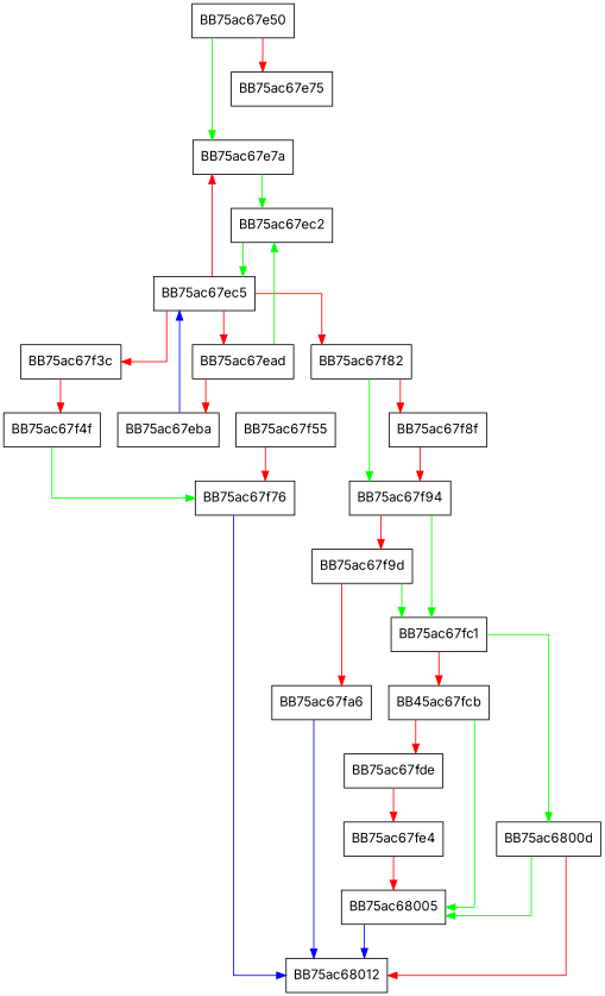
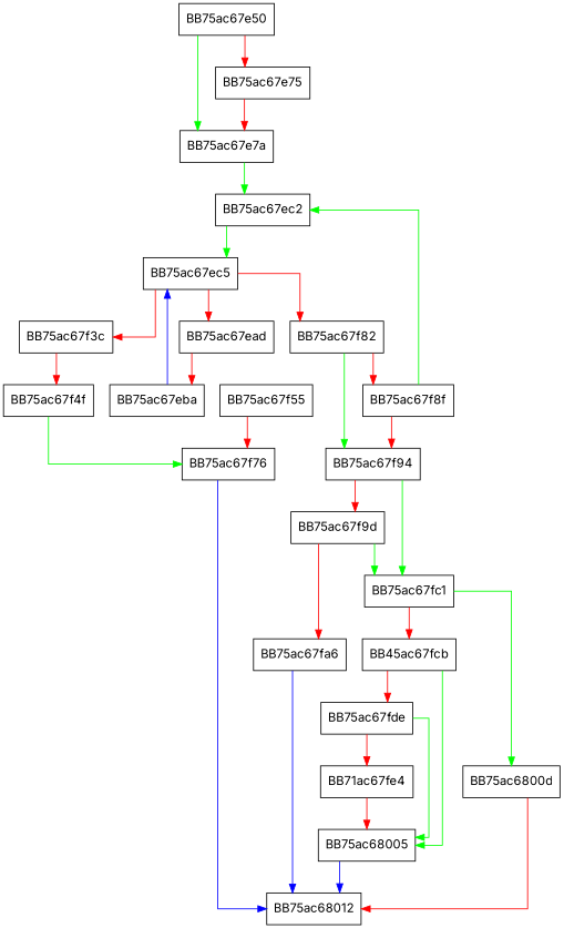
  digraph {
    fontname=Inter
    splines=ortho
    node [fontname=Inter shape=box]
    edge [color=red fontname=Inter]
    BB75ac67e50
    BB75ac67e7a
    BB75ac67e75
    BB75ac67ec2
    BB75ac67ec5
    BB75ac67ead
    BB75ac67eba
    BB75ac67f82
    BB75ac67f3c
    BB75ac67f94
    BB75ac67f8f
    BB75ac67f4f
    BB75ac67fc1
    BB75ac67f9d
    BB75ac67f76
    BB75ac68012
    BB75ac67f55
    BB75ac6800d
    n19 [label=BB45ac67fcb]
    BB75ac67fa6
    BB75ac68005
    BB75ac67fde
-   BB75ac67fe4
+   BB75ac67fe4 [label=BB71ac67fe4]
    BB75ac67e50 -> BB75ac67e7a [color=green]
    BB75ac67e50 -> BB75ac67e75
    BB75ac67e7a -> BB75ac67ec2 [color=green]
-   BB75ac67ec5 -> BB75ac67e7a
+   BB75ac67e75 -> BB75ac67e7a
    BB75ac67ec2 -> BB75ac67ec5 [color=green]
    BB75ac67ec5 -> BB75ac67ead
    BB75ac67ec5 -> BB75ac67f82
    BB75ac67ec5 -> BB75ac67f3c
-   BB75ac67ead -> BB75ac67ec2 [color=green]
+   BB75ac67f8f -> BB75ac67ec2 [color=green]
    BB75ac67ead -> BB75ac67eba
    BB75ac67eba -> BB75ac67ec5 [color=blue]
    BB75ac67f82 -> BB75ac67f94 [color=green]
    BB75ac67f82 -> BB75ac67f8f
    BB75ac67f3c -> BB75ac67f4f
    BB75ac67f94 -> BB75ac67fc1 [color=green]
    BB75ac67f94 -> BB75ac67f9d
    BB75ac67f8f -> BB75ac67f94
    BB75ac67f4f -> BB75ac67f76 [color=green]
    BB75ac67fc1 -> BB75ac6800d [color=green]
    BB75ac67fc1 -> n19
    BB75ac67f9d -> BB75ac67fc1 [color=green]
    BB75ac67f9d -> BB75ac67fa6
    BB75ac67f76 -> BB75ac68012 [color=blue]
    BB75ac67f55 -> BB75ac67f76
    BB75ac6800d -> BB75ac68012
    n19 -> BB75ac68005 [color=green]
    n19 -> BB75ac67fde
    BB75ac67fa6 -> BB75ac68012 [color=blue]
    BB75ac68005 -> BB75ac68012 [color=blue]
-   BB75ac6800d -> BB75ac68005 [color=green]
+   BB75ac67fde -> BB75ac68005 [color=green]
    BB75ac67fde -> BB75ac67fe4
    BB75ac67fe4 -> BB75ac68005
  }
